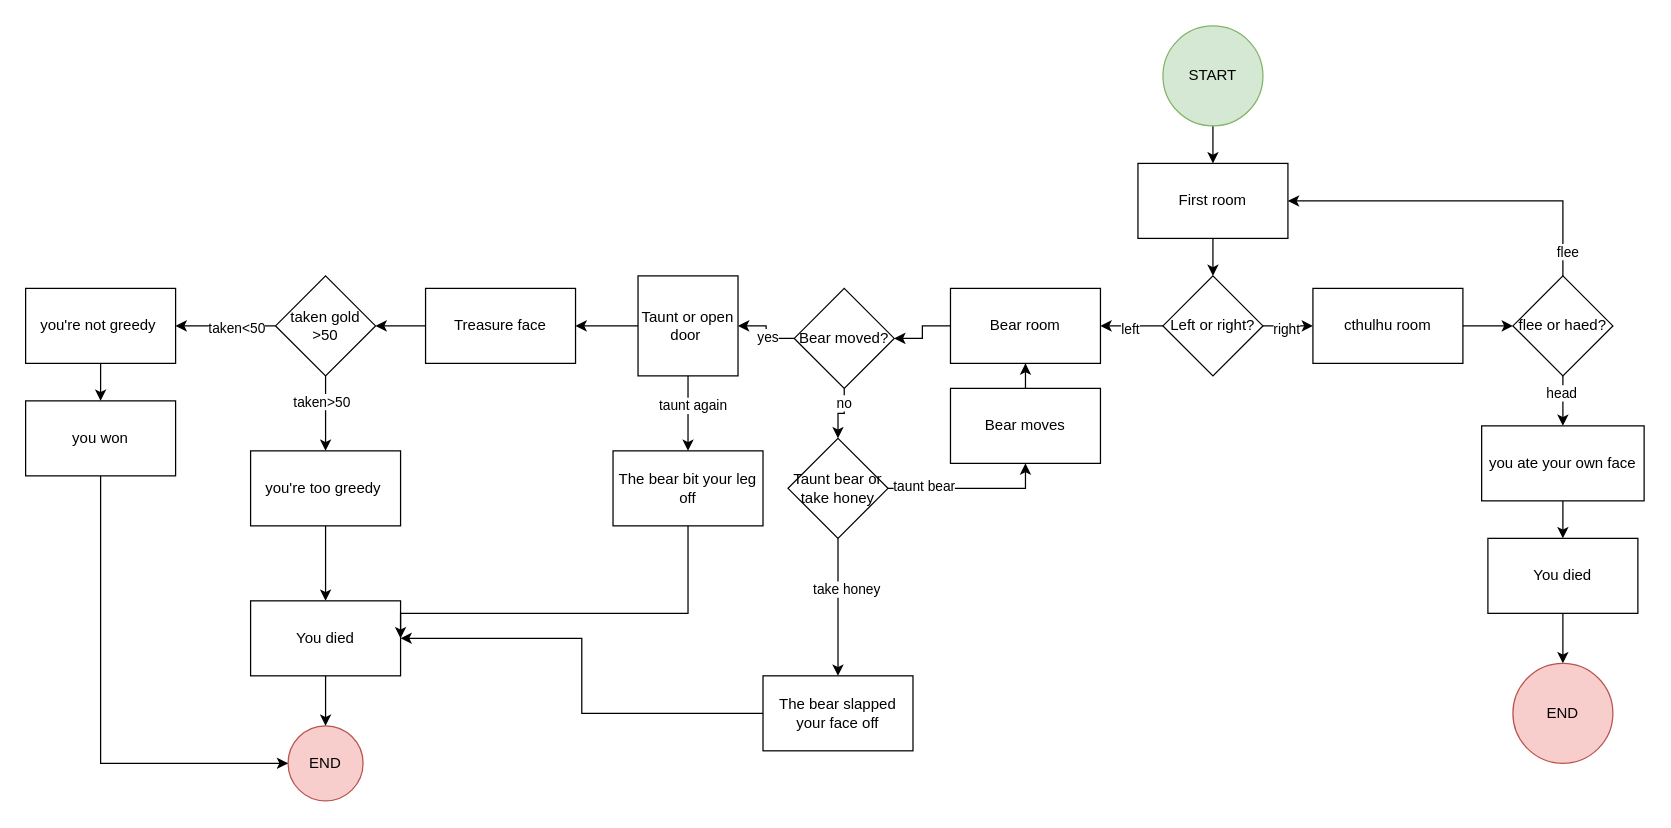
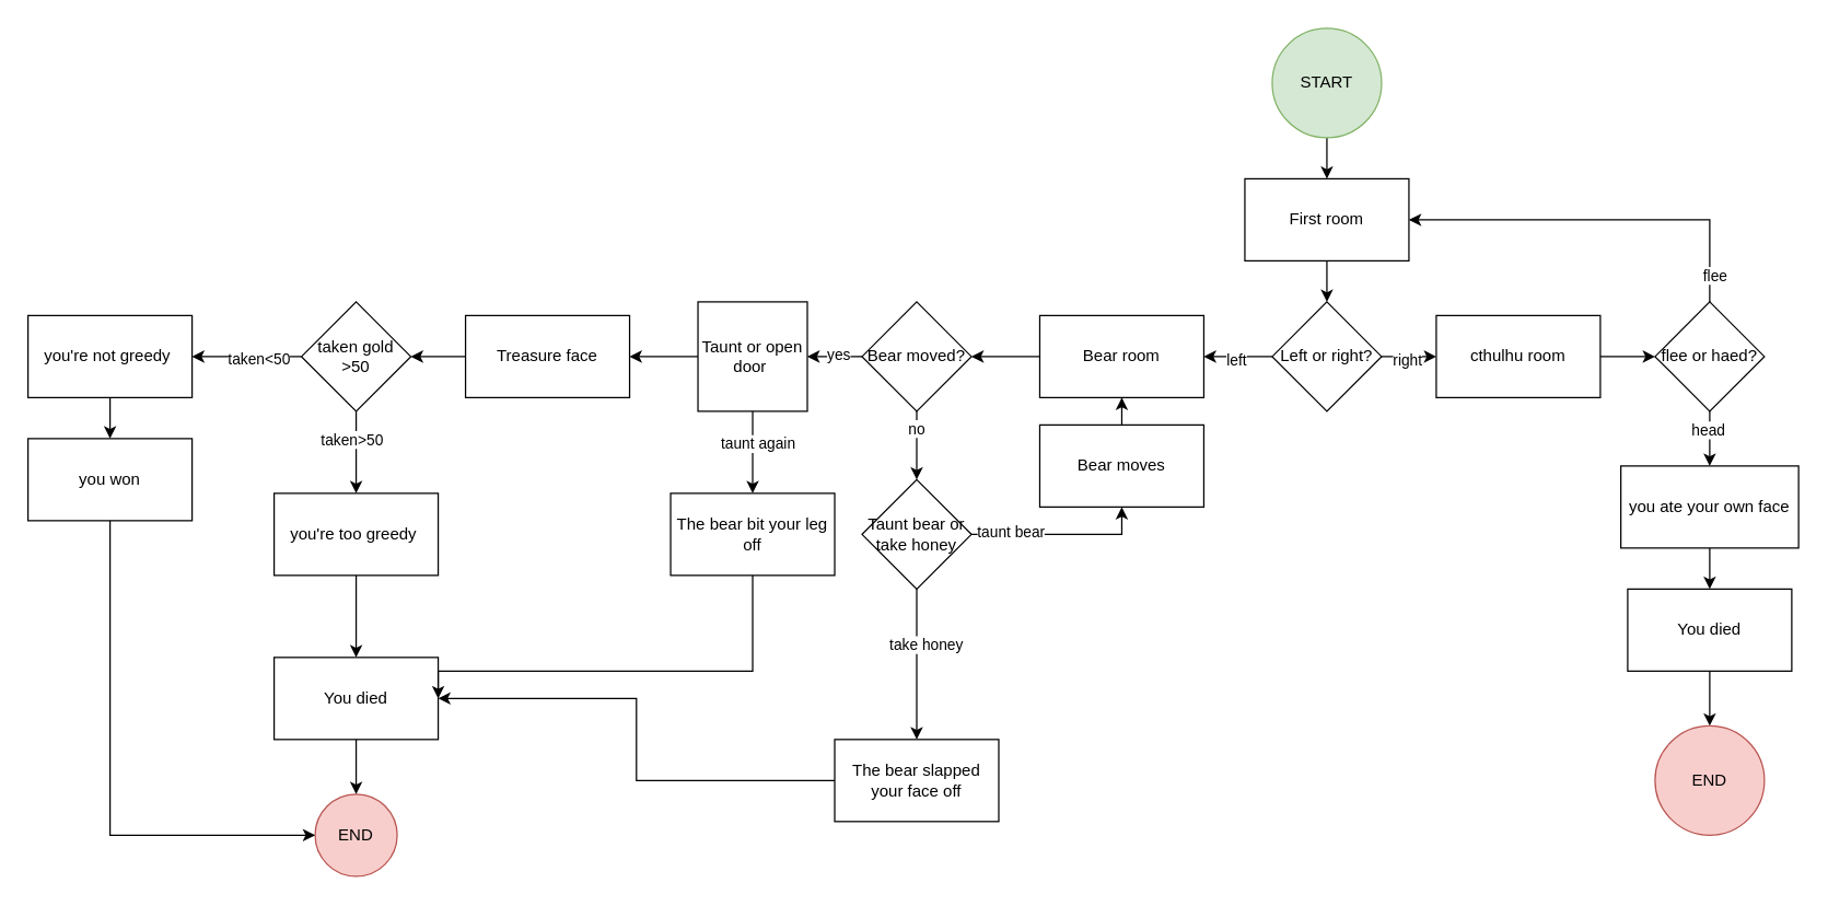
  <mxCell id="0" />
  <mxCell id="1" parent="0" />
  <mxCell id="2" style="edgeStyle=orthogonalEdgeStyle;rounded=0;orthogonalLoop=1;jettySize=auto;html=1;" parent="1" source="3" target="8" edge="1"><mxGeometry relative="1" as="geometry" /></mxCell>
  <mxCell id="3" value="First room" style="rounded=0;whiteSpace=wrap;html=1;" parent="1" vertex="1"><mxGeometry x="910" y="130" width="120" height="60" as="geometry" /></mxCell>
  <mxCell id="4" style="edgeStyle=orthogonalEdgeStyle;rounded=0;orthogonalLoop=1;jettySize=auto;html=1;entryX=1;entryY=0.5;entryDx=0;entryDy=0;" parent="1" source="8" target="20" edge="1"><mxGeometry relative="1" as="geometry" /></mxCell>
  <mxCell id="5" value="left" style="edgeLabel;html=1;align=center;verticalAlign=middle;resizable=0;points=[];" parent="4" vertex="1" connectable="0"><mxGeometry x="0.022" y="2" relative="1" as="geometry"><mxPoint x="-1" as="offset" /></mxGeometry></mxCell>
  <mxCell id="6" style="edgeStyle=orthogonalEdgeStyle;rounded=0;orthogonalLoop=1;jettySize=auto;html=1;entryX=0;entryY=0.5;entryDx=0;entryDy=0;" parent="1" source="8" target="10" edge="1"><mxGeometry relative="1" as="geometry" /></mxCell>
  <mxCell id="7" value="right" style="edgeLabel;html=1;align=center;verticalAlign=middle;resizable=0;points=[];" parent="6" vertex="1" connectable="0"><mxGeometry x="-0.033" y="-2" relative="1" as="geometry"><mxPoint x="-1" as="offset" /></mxGeometry></mxCell>
  <mxCell id="8" value="Left or right?" style="rhombus;whiteSpace=wrap;html=1;" parent="1" vertex="1"><mxGeometry x="930" y="220" width="80" height="80" as="geometry" /></mxCell>
  <mxCell id="9" style="edgeStyle=orthogonalEdgeStyle;rounded=0;orthogonalLoop=1;jettySize=auto;html=1;entryX=0;entryY=0.5;entryDx=0;entryDy=0;" parent="1" source="10" target="15" edge="1"><mxGeometry relative="1" as="geometry" /></mxCell>
  <mxCell id="10" value="cthulhu room" style="rounded=0;whiteSpace=wrap;html=1;" parent="1" vertex="1"><mxGeometry x="1050" y="230" width="120" height="60" as="geometry" /></mxCell>
  <mxCell id="11" style="edgeStyle=orthogonalEdgeStyle;rounded=0;orthogonalLoop=1;jettySize=auto;html=1;entryX=0;entryY=0.5;entryDx=0;entryDy=0;" parent="1" source="15" target="34" edge="1"><mxGeometry relative="1" as="geometry" /></mxCell>
  <mxCell id="12" value="head" style="edgeLabel;html=1;align=center;verticalAlign=middle;resizable=0;points=[];" parent="11" vertex="1" connectable="0"><mxGeometry x="-0.333" y="-2" relative="1" as="geometry"><mxPoint as="offset" /></mxGeometry></mxCell>
  <mxCell id="13" style="edgeStyle=orthogonalEdgeStyle;rounded=0;orthogonalLoop=1;jettySize=auto;html=1;entryX=1;entryY=0.5;entryDx=0;entryDy=0;" parent="1" source="15" target="3" edge="1"><mxGeometry relative="1" as="geometry"><Array as="points"><mxPoint x="1250" y="160" /></Array></mxGeometry></mxCell>
  <mxCell id="14" value="flee" style="edgeLabel;html=1;align=center;verticalAlign=middle;resizable=0;points=[];" parent="13" vertex="1" connectable="0"><mxGeometry x="-0.857" y="-3" relative="1" as="geometry"><mxPoint as="offset" /></mxGeometry></mxCell>
  <mxCell id="15" value="flee or haed?" style="rhombus;whiteSpace=wrap;html=1;" parent="1" vertex="1"><mxGeometry x="1210" y="220" width="80" height="80" as="geometry" /></mxCell>
  <mxCell id="16" style="edgeStyle=orthogonalEdgeStyle;rounded=0;orthogonalLoop=1;jettySize=auto;html=1;entryX=0.5;entryY=0;entryDx=0;entryDy=0;" parent="1" source="17" target="3" edge="1"><mxGeometry relative="1" as="geometry" /></mxCell>
  <mxCell id="17" value="START" style="ellipse;whiteSpace=wrap;html=1;aspect=fixed;fillColor=#d5e8d4;strokeColor=#82b366;" parent="1" vertex="1"><mxGeometry x="930" y="20" width="80" height="80" as="geometry" /></mxCell>
  <mxCell id="18" value="END" style="ellipse;whiteSpace=wrap;html=1;aspect=fixed;fillColor=#f8cecc;strokeColor=#b85450;" parent="1" vertex="1"><mxGeometry x="230" y="580" width="60" height="60" as="geometry" /></mxCell>
  <mxCell id="19" style="edgeStyle=orthogonalEdgeStyle;rounded=0;orthogonalLoop=1;jettySize=auto;html=1;entryX=1;entryY=0.5;entryDx=0;entryDy=0;" parent="1" source="20" target="25" edge="1"><mxGeometry relative="1" as="geometry" /></mxCell>
  <mxCell id="20" value="Bear room" style="rounded=0;whiteSpace=wrap;html=1;" parent="1" vertex="1"><mxGeometry x="760" y="230" width="120" height="60" as="geometry" /></mxCell>
  <mxCell id="21" style="edgeStyle=orthogonalEdgeStyle;rounded=0;orthogonalLoop=1;jettySize=auto;html=1;entryX=0.5;entryY=0;entryDx=0;entryDy=0;" parent="1" source="25" target="30" edge="1"><mxGeometry relative="1" as="geometry" /></mxCell>
  <mxCell id="22" value="no" style="edgeLabel;html=1;align=center;verticalAlign=middle;resizable=0;points=[];" parent="21" vertex="1" connectable="0"><mxGeometry x="-0.533" y="-1" relative="1" as="geometry"><mxPoint as="offset" /></mxGeometry></mxCell>
  <mxCell id="23" style="edgeStyle=orthogonalEdgeStyle;rounded=0;orthogonalLoop=1;jettySize=auto;html=1;entryX=1;entryY=0.5;entryDx=0;entryDy=0;" parent="1" source="25" target="40" edge="1"><mxGeometry relative="1" as="geometry" /></mxCell>
  <mxCell id="24" value="yes" style="edgeLabel;html=1;align=center;verticalAlign=middle;resizable=0;points=[];" parent="23" vertex="1" connectable="0"><mxGeometry x="-0.133" y="-2" relative="1" as="geometry"><mxPoint x="-1" as="offset" /></mxGeometry></mxCell>
- <mxCell id="25" value="Bear moved?" style="rhombus;whiteSpace=wrap;html=1;" parent="1" vertex="1"><mxGeometry x="635" y="230" width="80" height="80" as="geometry" /></mxCell>
+ <mxCell id="25" value="Bear moved?" style="rhombus;whiteSpace=wrap;html=1;" parent="1" vertex="1"><mxGeometry x="630" y="220" width="80" height="80" as="geometry" /></mxCell>
  <mxCell id="26" style="edgeStyle=orthogonalEdgeStyle;rounded=0;orthogonalLoop=1;jettySize=auto;html=1;entryX=0.5;entryY=1;entryDx=0;entryDy=0;" parent="1" source="30" target="60" edge="1"><mxGeometry relative="1" as="geometry"><mxPoint x="860" y="380" as="targetPoint" /></mxGeometry></mxCell>
  <mxCell id="27" value="taunt bear" style="edgeLabel;html=1;align=center;verticalAlign=middle;resizable=0;points=[];" parent="26" vertex="1" connectable="0"><mxGeometry x="-0.557" y="2" relative="1" as="geometry"><mxPoint x="-1" as="offset" /></mxGeometry></mxCell>
  <mxCell id="28" style="edgeStyle=orthogonalEdgeStyle;rounded=0;orthogonalLoop=1;jettySize=auto;html=1;entryX=0.5;entryY=0;entryDx=0;entryDy=0;" parent="1" source="30" target="32" edge="1"><mxGeometry relative="1" as="geometry" /></mxCell>
  <mxCell id="29" value="take honey" style="edgeLabel;html=1;align=center;verticalAlign=middle;resizable=0;points=[];" parent="28" vertex="1" connectable="0"><mxGeometry x="-0.267" y="6" relative="1" as="geometry"><mxPoint as="offset" /></mxGeometry></mxCell>
  <mxCell id="30" value="Taunt bear or take honey" style="rhombus;whiteSpace=wrap;html=1;" parent="1" vertex="1"><mxGeometry x="630" y="350" width="80" height="80" as="geometry" /></mxCell>
  <mxCell id="31" style="edgeStyle=orthogonalEdgeStyle;rounded=0;orthogonalLoop=1;jettySize=auto;html=1;entryX=1;entryY=0.5;entryDx=0;entryDy=0;" parent="1" source="32" target="53" edge="1"><mxGeometry relative="1" as="geometry" /></mxCell>
  <mxCell id="32" value="The bear slapped your face off" style="rounded=0;whiteSpace=wrap;html=1;" parent="1" vertex="1"><mxGeometry x="610" y="540" width="120" height="60" as="geometry" /></mxCell>
  <mxCell id="33" style="edgeStyle=orthogonalEdgeStyle;rounded=0;orthogonalLoop=1;jettySize=auto;html=1;entryX=0.5;entryY=0;entryDx=0;entryDy=0;" parent="1" source="34" target="36" edge="1"><mxGeometry relative="1" as="geometry" /></mxCell>
  <mxCell id="34" value="you ate your own face" style="rounded=0;whiteSpace=wrap;html=1;direction=south;" parent="1" vertex="1"><mxGeometry x="1185" y="340" width="130" height="60" as="geometry" /></mxCell>
  <mxCell id="35" style="edgeStyle=orthogonalEdgeStyle;rounded=0;orthogonalLoop=1;jettySize=auto;html=1;entryX=0.5;entryY=0;entryDx=0;entryDy=0;" parent="1" source="36" target="54" edge="1"><mxGeometry relative="1" as="geometry" /></mxCell>
  <mxCell id="36" value="You died" style="rounded=0;whiteSpace=wrap;html=1;" parent="1" vertex="1"><mxGeometry x="1190" y="430" width="120" height="60" as="geometry" /></mxCell>
  <mxCell id="37" style="edgeStyle=orthogonalEdgeStyle;rounded=0;orthogonalLoop=1;jettySize=auto;html=1;entryX=0.5;entryY=0;entryDx=0;entryDy=0;" parent="1" source="40" target="58" edge="1"><mxGeometry relative="1" as="geometry" /></mxCell>
  <mxCell id="38" value="taunt again" style="edgeLabel;html=1;align=center;verticalAlign=middle;resizable=0;points=[];" parent="37" vertex="1" connectable="0"><mxGeometry x="-0.222" y="3" relative="1" as="geometry"><mxPoint as="offset" /></mxGeometry></mxCell>
  <mxCell id="39" style="edgeStyle=orthogonalEdgeStyle;rounded=0;orthogonalLoop=1;jettySize=auto;html=1;entryX=1;entryY=0.5;entryDx=0;entryDy=0;" parent="1" source="40" target="42" edge="1"><mxGeometry relative="1" as="geometry" /></mxCell>
  <mxCell id="40" value="Taunt or open door&amp;nbsp;" style="whiteSpace=wrap;html=1;rounded=0;" parent="1" vertex="1"><mxGeometry x="510" y="220" width="80" height="80" as="geometry" /></mxCell>
  <mxCell id="41" style="edgeStyle=orthogonalEdgeStyle;rounded=0;orthogonalLoop=1;jettySize=auto;html=1;entryX=1;entryY=0.5;entryDx=0;entryDy=0;" parent="1" source="42" target="47" edge="1"><mxGeometry relative="1" as="geometry" /></mxCell>
  <mxCell id="42" value="Treasure face" style="rounded=0;whiteSpace=wrap;html=1;" parent="1" vertex="1"><mxGeometry x="340" y="230" width="120" height="60" as="geometry" /></mxCell>
  <mxCell id="43" style="edgeStyle=orthogonalEdgeStyle;rounded=0;orthogonalLoop=1;jettySize=auto;html=1;entryX=0.5;entryY=0;entryDx=0;entryDy=0;" parent="1" source="47" target="49" edge="1"><mxGeometry relative="1" as="geometry" /></mxCell>
  <mxCell id="44" value="taken&amp;gt;50" style="edgeLabel;html=1;align=center;verticalAlign=middle;resizable=0;points=[];" parent="43" vertex="1" connectable="0"><mxGeometry x="-0.329" y="-4" relative="1" as="geometry"><mxPoint as="offset" /></mxGeometry></mxCell>
  <mxCell id="45" style="edgeStyle=orthogonalEdgeStyle;rounded=0;orthogonalLoop=1;jettySize=auto;html=1;entryX=1;entryY=0.5;entryDx=0;entryDy=0;" parent="1" source="47" target="51" edge="1"><mxGeometry relative="1" as="geometry" /></mxCell>
  <mxCell id="46" value="taken&amp;lt;50" style="edgeLabel;html=1;align=center;verticalAlign=middle;resizable=0;points=[];" parent="45" vertex="1" connectable="0"><mxGeometry x="-0.2" y="1" relative="1" as="geometry"><mxPoint as="offset" /></mxGeometry></mxCell>
  <mxCell id="47" value="taken gold &amp;gt;50" style="rhombus;whiteSpace=wrap;html=1;" parent="1" vertex="1"><mxGeometry x="220" y="220" width="80" height="80" as="geometry" /></mxCell>
  <mxCell id="48" style="edgeStyle=orthogonalEdgeStyle;rounded=0;orthogonalLoop=1;jettySize=auto;html=1;entryX=0.5;entryY=0;entryDx=0;entryDy=0;" parent="1" source="49" target="53" edge="1"><mxGeometry relative="1" as="geometry" /></mxCell>
  <mxCell id="49" value="you're too greedy&amp;nbsp;" style="rounded=0;whiteSpace=wrap;html=1;" parent="1" vertex="1"><mxGeometry x="200" y="360" width="120" height="60" as="geometry" /></mxCell>
  <mxCell id="50" style="edgeStyle=orthogonalEdgeStyle;rounded=0;orthogonalLoop=1;jettySize=auto;html=1;entryX=0.5;entryY=0;entryDx=0;entryDy=0;" parent="1" source="51" target="56" edge="1"><mxGeometry relative="1" as="geometry" /></mxCell>
  <mxCell id="51" value="you're not greedy&amp;nbsp;" style="rounded=0;whiteSpace=wrap;html=1;" parent="1" vertex="1"><mxGeometry x="20" y="230" width="120" height="60" as="geometry" /></mxCell>
  <mxCell id="52" style="edgeStyle=orthogonalEdgeStyle;rounded=0;orthogonalLoop=1;jettySize=auto;html=1;" parent="1" source="53" target="18" edge="1"><mxGeometry relative="1" as="geometry" /></mxCell>
  <mxCell id="53" value="You died" style="rounded=0;whiteSpace=wrap;html=1;" parent="1" vertex="1"><mxGeometry x="200" y="480" width="120" height="60" as="geometry" /></mxCell>
  <mxCell id="54" value="END" style="ellipse;whiteSpace=wrap;html=1;aspect=fixed;fillColor=#f8cecc;strokeColor=#b85450;" parent="1" vertex="1"><mxGeometry x="1210" y="530" width="80" height="80" as="geometry" /></mxCell>
  <mxCell id="55" style="edgeStyle=orthogonalEdgeStyle;rounded=0;orthogonalLoop=1;jettySize=auto;html=1;entryX=0;entryY=0.5;entryDx=0;entryDy=0;" parent="1" source="56" target="18" edge="1"><mxGeometry relative="1" as="geometry"><Array as="points"><mxPoint x="80" y="610" /></Array></mxGeometry></mxCell>
  <mxCell id="56" value="you won" style="rounded=0;whiteSpace=wrap;html=1;" parent="1" vertex="1"><mxGeometry x="20" y="320" width="120" height="60" as="geometry" /></mxCell>
  <mxCell id="57" style="edgeStyle=orthogonalEdgeStyle;rounded=0;orthogonalLoop=1;jettySize=auto;html=1;entryX=1;entryY=0.5;entryDx=0;entryDy=0;" parent="1" source="58" target="53" edge="1"><mxGeometry relative="1" as="geometry"><Array as="points"><mxPoint x="550" y="490" /></Array></mxGeometry></mxCell>
  <mxCell id="58" value="The bear bit your leg off" style="rounded=0;whiteSpace=wrap;html=1;" parent="1" vertex="1"><mxGeometry x="490" y="360" width="120" height="60" as="geometry" /></mxCell>
  <mxCell id="59" style="edgeStyle=orthogonalEdgeStyle;rounded=0;orthogonalLoop=1;jettySize=auto;html=1;entryX=0.5;entryY=1;entryDx=0;entryDy=0;" parent="1" source="60" target="20" edge="1"><mxGeometry relative="1" as="geometry" /></mxCell>
  <mxCell id="60" value="Bear moves" style="rounded=0;whiteSpace=wrap;html=1;" parent="1" vertex="1"><mxGeometry x="760" y="310" width="120" height="60" as="geometry" /></mxCell>
  <mxCell id="61" style="edgeStyle=orthogonalEdgeStyle;rounded=0;orthogonalLoop=1;jettySize=auto;html=1;entryX=0;entryY=0.5;entryDx=0;entryDy=0;" parent="1" edge="1"><mxGeometry relative="1" as="geometry"><mxPoint x="910" y="440" as="targetPoint" /><Array as="points"><mxPoint x="890" y="590" /><mxPoint x="890" y="440" /></Array></mxGeometry></mxCell>
  <mxCell id="62" value="grab sword" style="edgeLabel;html=1;align=center;verticalAlign=middle;resizable=0;points=[];" parent="61" vertex="1" connectable="0"><mxGeometry x="-0.033" relative="1" as="geometry"><mxPoint as="offset" /></mxGeometry></mxCell>
